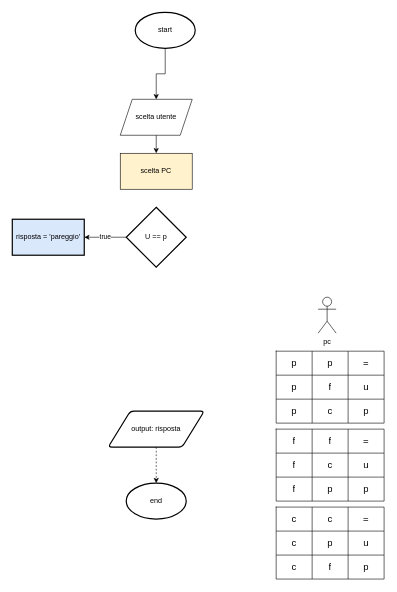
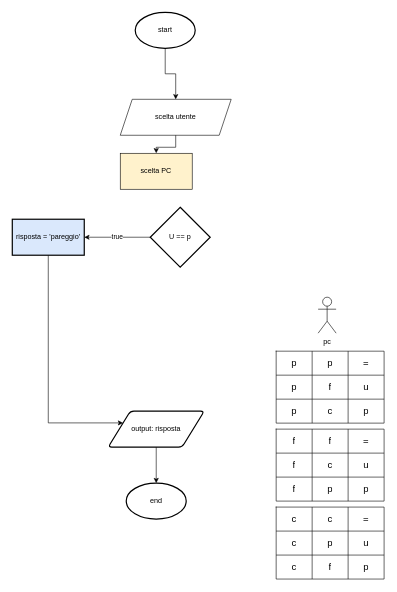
  <mxCell id="0" />
  <mxCell id="1" parent="0" />
  <mxCell id="2" value="start" style="strokeWidth=2;html=1;shape=mxgraph.flowchart.start_1;whiteSpace=wrap;" vertex="1" parent="1"><mxGeometry x="225" y="20" width="100" height="60" as="geometry" /></mxCell>
  <mxCell id="3" value="end" style="strokeWidth=2;html=1;shape=mxgraph.flowchart.start_1;whiteSpace=wrap;" vertex="1" parent="1"><mxGeometry x="210" y="805" width="100" height="60" as="geometry" /></mxCell>
- <mxCell id="4" style="edgeStyle=orthogonalEdgeStyle;rounded=0;orthogonalLoop=1;jettySize=auto;html=1;exitX=0.5;exitY=1;exitDx=0;exitDy=0;exitPerimeter=0;entryX=0.5;entryY=0;entryDx=0;entryDy=0;entryPerimeter=0;dashed=1;" edge="1" parent="1" source="12" target="3"><mxGeometry relative="1" as="geometry" /></mxCell>
+ <mxCell id="4" style="edgeStyle=orthogonalEdgeStyle;rounded=0;orthogonalLoop=1;jettySize=auto;html=1;exitX=0.5;exitY=1;exitDx=0;exitDy=0;exitPerimeter=0;entryX=0.5;entryY=0;entryDx=0;entryDy=0;entryPerimeter=0;" edge="1" parent="1" source="12" target="3"><mxGeometry relative="1" as="geometry" /></mxCell>
  <mxCell id="5" value="pc" style="shape=umlActor;verticalLabelPosition=bottom;verticalAlign=top;html=1;outlineConnect=0;" vertex="1" parent="1"><mxGeometry x="530" y="495" width="30" height="60" as="geometry" /></mxCell>
  <mxCell id="6" value="" style="edgeStyle=orthogonalEdgeStyle;rounded=0;orthogonalLoop=1;jettySize=auto;html=1;exitX=0.5;exitY=1;exitDx=0;exitDy=0;exitPerimeter=0;entryX=0.5;entryY=0;entryDx=0;entryDy=0;entryPerimeter=0;" edge="1" parent="1" source="2" target="7"><mxGeometry relative="1" as="geometry"><mxPoint x="260" y="95" as="sourcePoint" /><mxPoint x="260" y="805" as="targetPoint" /></mxGeometry></mxCell>
- <mxCell id="7" value="scelta utente" style="shape=parallelogram;perimeter=parallelogramPerimeter;whiteSpace=wrap;html=1;fixedSize=1;" vertex="1" parent="1"><mxGeometry x="200" y="165" width="120" height="60" as="geometry" /></mxCell>
+ <mxCell id="7" value="scelta utente" style="shape=parallelogram;perimeter=parallelogramPerimeter;whiteSpace=wrap;html=1;fixedSize=1;" vertex="1" parent="1"><mxGeometry x="200" y="165" width="185" height="60" as="geometry" /></mxCell>
  <mxCell id="8" value="" style="edgeStyle=orthogonalEdgeStyle;rounded=0;orthogonalLoop=1;jettySize=auto;html=1;exitX=0.5;exitY=1;exitDx=0;exitDy=0;exitPerimeter=0;entryX=0.5;entryY=0;entryDx=0;entryDy=0;entryPerimeter=0;" edge="1" parent="1" source="7" target="9"><mxGeometry relative="1" as="geometry"><mxPoint x="260" y="225" as="sourcePoint" /><mxPoint x="260" y="805" as="targetPoint" /></mxGeometry></mxCell>
  <mxCell id="9" value="scelta PC" style="rounded=0;whiteSpace=wrap;html=1;fillColor=#fff2cc;" vertex="1" parent="1"><mxGeometry x="200" y="255" width="120" height="60" as="geometry" /></mxCell>
  <mxCell id="10" value="true" style="edgeStyle=orthogonalEdgeStyle;rounded=0;orthogonalLoop=1;jettySize=auto;html=1;" edge="1" parent="1" source="11" target="53"><mxGeometry relative="1" as="geometry" /></mxCell>
- <mxCell id="11" value="U == p" style="strokeWidth=2;html=1;shape=mxgraph.flowchart.decision;whiteSpace=wrap;" vertex="1" parent="1"><mxGeometry x="210" y="345" width="100" height="100" as="geometry" /></mxCell>
+ <mxCell id="11" value="U == p" style="strokeWidth=2;html=1;shape=mxgraph.flowchart.decision;whiteSpace=wrap;" vertex="1" parent="1"><mxGeometry x="250" y="345" width="100" height="100" as="geometry" /></mxCell>
  <mxCell id="12" value="output: risposta" style="shape=parallelogram;html=1;strokeWidth=2;perimeter=parallelogramPerimeter;whiteSpace=wrap;rounded=1;arcSize=12;size=0.23;" vertex="1" parent="1"><mxGeometry x="180" y="685" width="160" height="60" as="geometry" /></mxCell>
  <mxCell id="13" value="" style="shape=table;startSize=0;container=1;collapsible=0;childLayout=tableLayout;fontSize=16;" vertex="1" parent="1"><mxGeometry x="460" y="585" width="180" height="120" as="geometry" /></mxCell>
  <mxCell id="14" value="" style="shape=tableRow;horizontal=0;startSize=0;swimlaneHead=0;swimlaneBody=0;strokeColor=inherit;top=0;left=0;bottom=0;right=0;collapsible=0;dropTarget=0;fillColor=none;points=[[0,0.5],[1,0.5]];portConstraint=eastwest;fontSize=16;" vertex="1" parent="13"><mxGeometry width="180" height="40" as="geometry" /></mxCell>
  <mxCell id="15" value="p" style="shape=partialRectangle;html=1;whiteSpace=wrap;connectable=0;strokeColor=inherit;overflow=hidden;fillColor=none;top=0;left=0;bottom=0;right=0;pointerEvents=1;fontSize=16;" vertex="1" parent="14"><mxGeometry width="60" height="40" as="geometry"><mxRectangle width="60" height="40" as="alternateBounds" /></mxGeometry></mxCell>
  <mxCell id="16" value="p" style="shape=partialRectangle;html=1;whiteSpace=wrap;connectable=0;strokeColor=inherit;overflow=hidden;fillColor=none;top=0;left=0;bottom=0;right=0;pointerEvents=1;fontSize=16;" vertex="1" parent="14"><mxGeometry x="60" width="60" height="40" as="geometry"><mxRectangle width="60" height="40" as="alternateBounds" /></mxGeometry></mxCell>
  <mxCell id="17" value="=" style="shape=partialRectangle;html=1;whiteSpace=wrap;connectable=0;strokeColor=inherit;overflow=hidden;fillColor=none;top=0;left=0;bottom=0;right=0;pointerEvents=1;fontSize=16;" vertex="1" parent="14"><mxGeometry x="120" width="60" height="40" as="geometry"><mxRectangle width="60" height="40" as="alternateBounds" /></mxGeometry></mxCell>
  <mxCell id="18" value="" style="shape=tableRow;horizontal=0;startSize=0;swimlaneHead=0;swimlaneBody=0;strokeColor=inherit;top=0;left=0;bottom=0;right=0;collapsible=0;dropTarget=0;fillColor=none;points=[[0,0.5],[1,0.5]];portConstraint=eastwest;fontSize=16;" vertex="1" parent="13"><mxGeometry y="40" width="180" height="40" as="geometry" /></mxCell>
  <mxCell id="19" value="p" style="shape=partialRectangle;html=1;whiteSpace=wrap;connectable=0;strokeColor=inherit;overflow=hidden;fillColor=none;top=0;left=0;bottom=0;right=0;pointerEvents=1;fontSize=16;" vertex="1" parent="18"><mxGeometry width="60" height="40" as="geometry"><mxRectangle width="60" height="40" as="alternateBounds" /></mxGeometry></mxCell>
  <mxCell id="20" value="f" style="shape=partialRectangle;html=1;whiteSpace=wrap;connectable=0;strokeColor=inherit;overflow=hidden;fillColor=none;top=0;left=0;bottom=0;right=0;pointerEvents=1;fontSize=16;" vertex="1" parent="18"><mxGeometry x="60" width="60" height="40" as="geometry"><mxRectangle width="60" height="40" as="alternateBounds" /></mxGeometry></mxCell>
  <mxCell id="21" value="u" style="shape=partialRectangle;html=1;whiteSpace=wrap;connectable=0;strokeColor=inherit;overflow=hidden;fillColor=none;top=0;left=0;bottom=0;right=0;pointerEvents=1;fontSize=16;" vertex="1" parent="18"><mxGeometry x="120" width="60" height="40" as="geometry"><mxRectangle width="60" height="40" as="alternateBounds" /></mxGeometry></mxCell>
  <mxCell id="22" value="" style="shape=tableRow;horizontal=0;startSize=0;swimlaneHead=0;swimlaneBody=0;strokeColor=inherit;top=0;left=0;bottom=0;right=0;collapsible=0;dropTarget=0;fillColor=none;points=[[0,0.5],[1,0.5]];portConstraint=eastwest;fontSize=16;" vertex="1" parent="13"><mxGeometry y="80" width="180" height="40" as="geometry" /></mxCell>
  <mxCell id="23" value="p" style="shape=partialRectangle;html=1;whiteSpace=wrap;connectable=0;strokeColor=inherit;overflow=hidden;fillColor=none;top=0;left=0;bottom=0;right=0;pointerEvents=1;fontSize=16;" vertex="1" parent="22"><mxGeometry width="60" height="40" as="geometry"><mxRectangle width="60" height="40" as="alternateBounds" /></mxGeometry></mxCell>
  <mxCell id="24" value="c" style="shape=partialRectangle;html=1;whiteSpace=wrap;connectable=0;strokeColor=inherit;overflow=hidden;fillColor=none;top=0;left=0;bottom=0;right=0;pointerEvents=1;fontSize=16;" vertex="1" parent="22"><mxGeometry x="60" width="60" height="40" as="geometry"><mxRectangle width="60" height="40" as="alternateBounds" /></mxGeometry></mxCell>
  <mxCell id="25" value="p" style="shape=partialRectangle;html=1;whiteSpace=wrap;connectable=0;strokeColor=inherit;overflow=hidden;fillColor=none;top=0;left=0;bottom=0;right=0;pointerEvents=1;fontSize=16;" vertex="1" parent="22"><mxGeometry x="120" width="60" height="40" as="geometry"><mxRectangle width="60" height="40" as="alternateBounds" /></mxGeometry></mxCell>
  <mxCell id="26" value="" style="shape=table;startSize=0;container=1;collapsible=0;childLayout=tableLayout;fontSize=16;" vertex="1" parent="1"><mxGeometry x="460" y="715" width="180" height="120" as="geometry" /></mxCell>
  <mxCell id="27" value="" style="shape=tableRow;horizontal=0;startSize=0;swimlaneHead=0;swimlaneBody=0;strokeColor=inherit;top=0;left=0;bottom=0;right=0;collapsible=0;dropTarget=0;fillColor=none;points=[[0,0.5],[1,0.5]];portConstraint=eastwest;fontSize=16;" vertex="1" parent="26"><mxGeometry width="180" height="40" as="geometry" /></mxCell>
  <mxCell id="28" value="f" style="shape=partialRectangle;html=1;whiteSpace=wrap;connectable=0;strokeColor=inherit;overflow=hidden;fillColor=none;top=0;left=0;bottom=0;right=0;pointerEvents=1;fontSize=16;" vertex="1" parent="27"><mxGeometry width="60" height="40" as="geometry"><mxRectangle width="60" height="40" as="alternateBounds" /></mxGeometry></mxCell>
  <mxCell id="29" value="f" style="shape=partialRectangle;html=1;whiteSpace=wrap;connectable=0;strokeColor=inherit;overflow=hidden;fillColor=none;top=0;left=0;bottom=0;right=0;pointerEvents=1;fontSize=16;" vertex="1" parent="27"><mxGeometry x="60" width="60" height="40" as="geometry"><mxRectangle width="60" height="40" as="alternateBounds" /></mxGeometry></mxCell>
  <mxCell id="30" value="=" style="shape=partialRectangle;html=1;whiteSpace=wrap;connectable=0;strokeColor=inherit;overflow=hidden;fillColor=none;top=0;left=0;bottom=0;right=0;pointerEvents=1;fontSize=16;" vertex="1" parent="27"><mxGeometry x="120" width="60" height="40" as="geometry"><mxRectangle width="60" height="40" as="alternateBounds" /></mxGeometry></mxCell>
  <mxCell id="31" value="" style="shape=tableRow;horizontal=0;startSize=0;swimlaneHead=0;swimlaneBody=0;strokeColor=inherit;top=0;left=0;bottom=0;right=0;collapsible=0;dropTarget=0;fillColor=none;points=[[0,0.5],[1,0.5]];portConstraint=eastwest;fontSize=16;" vertex="1" parent="26"><mxGeometry y="40" width="180" height="40" as="geometry" /></mxCell>
  <mxCell id="32" value="f" style="shape=partialRectangle;html=1;whiteSpace=wrap;connectable=0;strokeColor=inherit;overflow=hidden;fillColor=none;top=0;left=0;bottom=0;right=0;pointerEvents=1;fontSize=16;" vertex="1" parent="31"><mxGeometry width="60" height="40" as="geometry"><mxRectangle width="60" height="40" as="alternateBounds" /></mxGeometry></mxCell>
  <mxCell id="33" value="c" style="shape=partialRectangle;html=1;whiteSpace=wrap;connectable=0;strokeColor=inherit;overflow=hidden;fillColor=none;top=0;left=0;bottom=0;right=0;pointerEvents=1;fontSize=16;" vertex="1" parent="31"><mxGeometry x="60" width="60" height="40" as="geometry"><mxRectangle width="60" height="40" as="alternateBounds" /></mxGeometry></mxCell>
  <mxCell id="34" value="u" style="shape=partialRectangle;html=1;whiteSpace=wrap;connectable=0;strokeColor=inherit;overflow=hidden;fillColor=none;top=0;left=0;bottom=0;right=0;pointerEvents=1;fontSize=16;" vertex="1" parent="31"><mxGeometry x="120" width="60" height="40" as="geometry"><mxRectangle width="60" height="40" as="alternateBounds" /></mxGeometry></mxCell>
  <mxCell id="35" value="" style="shape=tableRow;horizontal=0;startSize=0;swimlaneHead=0;swimlaneBody=0;strokeColor=inherit;top=0;left=0;bottom=0;right=0;collapsible=0;dropTarget=0;fillColor=none;points=[[0,0.5],[1,0.5]];portConstraint=eastwest;fontSize=16;" vertex="1" parent="26"><mxGeometry y="80" width="180" height="40" as="geometry" /></mxCell>
  <mxCell id="36" value="f" style="shape=partialRectangle;html=1;whiteSpace=wrap;connectable=0;strokeColor=inherit;overflow=hidden;fillColor=none;top=0;left=0;bottom=0;right=0;pointerEvents=1;fontSize=16;" vertex="1" parent="35"><mxGeometry width="60" height="40" as="geometry"><mxRectangle width="60" height="40" as="alternateBounds" /></mxGeometry></mxCell>
  <mxCell id="37" value="p" style="shape=partialRectangle;html=1;whiteSpace=wrap;connectable=0;strokeColor=inherit;overflow=hidden;fillColor=none;top=0;left=0;bottom=0;right=0;pointerEvents=1;fontSize=16;" vertex="1" parent="35"><mxGeometry x="60" width="60" height="40" as="geometry"><mxRectangle width="60" height="40" as="alternateBounds" /></mxGeometry></mxCell>
  <mxCell id="38" value="p" style="shape=partialRectangle;html=1;whiteSpace=wrap;connectable=0;strokeColor=inherit;overflow=hidden;fillColor=none;top=0;left=0;bottom=0;right=0;pointerEvents=1;fontSize=16;" vertex="1" parent="35"><mxGeometry x="120" width="60" height="40" as="geometry"><mxRectangle width="60" height="40" as="alternateBounds" /></mxGeometry></mxCell>
  <mxCell id="39" value="" style="shape=table;startSize=0;container=1;collapsible=0;childLayout=tableLayout;fontSize=16;" vertex="1" parent="1"><mxGeometry x="460" y="845" width="180" height="120" as="geometry" /></mxCell>
  <mxCell id="40" value="" style="shape=tableRow;horizontal=0;startSize=0;swimlaneHead=0;swimlaneBody=0;strokeColor=inherit;top=0;left=0;bottom=0;right=0;collapsible=0;dropTarget=0;fillColor=none;points=[[0,0.5],[1,0.5]];portConstraint=eastwest;fontSize=16;" vertex="1" parent="39"><mxGeometry width="180" height="40" as="geometry" /></mxCell>
  <mxCell id="41" value="c" style="shape=partialRectangle;html=1;whiteSpace=wrap;connectable=0;strokeColor=inherit;overflow=hidden;fillColor=none;top=0;left=0;bottom=0;right=0;pointerEvents=1;fontSize=16;" vertex="1" parent="40"><mxGeometry width="60" height="40" as="geometry"><mxRectangle width="60" height="40" as="alternateBounds" /></mxGeometry></mxCell>
  <mxCell id="42" value="c" style="shape=partialRectangle;html=1;whiteSpace=wrap;connectable=0;strokeColor=inherit;overflow=hidden;fillColor=none;top=0;left=0;bottom=0;right=0;pointerEvents=1;fontSize=16;" vertex="1" parent="40"><mxGeometry x="60" width="60" height="40" as="geometry"><mxRectangle width="60" height="40" as="alternateBounds" /></mxGeometry></mxCell>
  <mxCell id="43" value="=" style="shape=partialRectangle;html=1;whiteSpace=wrap;connectable=0;strokeColor=inherit;overflow=hidden;fillColor=none;top=0;left=0;bottom=0;right=0;pointerEvents=1;fontSize=16;" vertex="1" parent="40"><mxGeometry x="120" width="60" height="40" as="geometry"><mxRectangle width="60" height="40" as="alternateBounds" /></mxGeometry></mxCell>
  <mxCell id="44" value="" style="shape=tableRow;horizontal=0;startSize=0;swimlaneHead=0;swimlaneBody=0;strokeColor=inherit;top=0;left=0;bottom=0;right=0;collapsible=0;dropTarget=0;fillColor=none;points=[[0,0.5],[1,0.5]];portConstraint=eastwest;fontSize=16;" vertex="1" parent="39"><mxGeometry y="40" width="180" height="40" as="geometry" /></mxCell>
  <mxCell id="45" value="c" style="shape=partialRectangle;html=1;whiteSpace=wrap;connectable=0;strokeColor=inherit;overflow=hidden;fillColor=none;top=0;left=0;bottom=0;right=0;pointerEvents=1;fontSize=16;" vertex="1" parent="44"><mxGeometry width="60" height="40" as="geometry"><mxRectangle width="60" height="40" as="alternateBounds" /></mxGeometry></mxCell>
  <mxCell id="46" value="p" style="shape=partialRectangle;html=1;whiteSpace=wrap;connectable=0;strokeColor=inherit;overflow=hidden;fillColor=none;top=0;left=0;bottom=0;right=0;pointerEvents=1;fontSize=16;" vertex="1" parent="44"><mxGeometry x="60" width="60" height="40" as="geometry"><mxRectangle width="60" height="40" as="alternateBounds" /></mxGeometry></mxCell>
  <mxCell id="47" value="u" style="shape=partialRectangle;html=1;whiteSpace=wrap;connectable=0;strokeColor=inherit;overflow=hidden;fillColor=none;top=0;left=0;bottom=0;right=0;pointerEvents=1;fontSize=16;" vertex="1" parent="44"><mxGeometry x="120" width="60" height="40" as="geometry"><mxRectangle width="60" height="40" as="alternateBounds" /></mxGeometry></mxCell>
  <mxCell id="48" value="" style="shape=tableRow;horizontal=0;startSize=0;swimlaneHead=0;swimlaneBody=0;strokeColor=inherit;top=0;left=0;bottom=0;right=0;collapsible=0;dropTarget=0;fillColor=none;points=[[0,0.5],[1,0.5]];portConstraint=eastwest;fontSize=16;" vertex="1" parent="39"><mxGeometry y="80" width="180" height="40" as="geometry" /></mxCell>
  <mxCell id="49" value="c" style="shape=partialRectangle;html=1;whiteSpace=wrap;connectable=0;strokeColor=inherit;overflow=hidden;fillColor=none;top=0;left=0;bottom=0;right=0;pointerEvents=1;fontSize=16;" vertex="1" parent="48"><mxGeometry width="60" height="40" as="geometry"><mxRectangle width="60" height="40" as="alternateBounds" /></mxGeometry></mxCell>
  <mxCell id="50" value="f" style="shape=partialRectangle;html=1;whiteSpace=wrap;connectable=0;strokeColor=inherit;overflow=hidden;fillColor=none;top=0;left=0;bottom=0;right=0;pointerEvents=1;fontSize=16;" vertex="1" parent="48"><mxGeometry x="60" width="60" height="40" as="geometry"><mxRectangle width="60" height="40" as="alternateBounds" /></mxGeometry></mxCell>
  <mxCell id="51" value="p" style="shape=partialRectangle;html=1;whiteSpace=wrap;connectable=0;strokeColor=inherit;overflow=hidden;fillColor=none;top=0;left=0;bottom=0;right=0;pointerEvents=1;fontSize=16;" vertex="1" parent="48"><mxGeometry x="120" width="60" height="40" as="geometry"><mxRectangle width="60" height="40" as="alternateBounds" /></mxGeometry></mxCell>
+ <mxCell id="52" style="edgeStyle=orthogonalEdgeStyle;rounded=0;orthogonalLoop=1;jettySize=auto;html=1;exitX=0.5;exitY=1;exitDx=0;exitDy=0;entryX=0;entryY=0.25;entryDx=0;entryDy=0;" edge="1" parent="1" source="53" target="12"><mxGeometry relative="1" as="geometry"><Array as="points"><mxPoint x="80" y="705" /></Array></mxGeometry></mxCell>
  <mxCell id="53" value="risposta = 'pareggio'" style="whiteSpace=wrap;html=1;strokeWidth=2;fillColor=#dae8fc;" vertex="1" parent="1"><mxGeometry x="20" y="365" width="120" height="60" as="geometry" /></mxCell>
